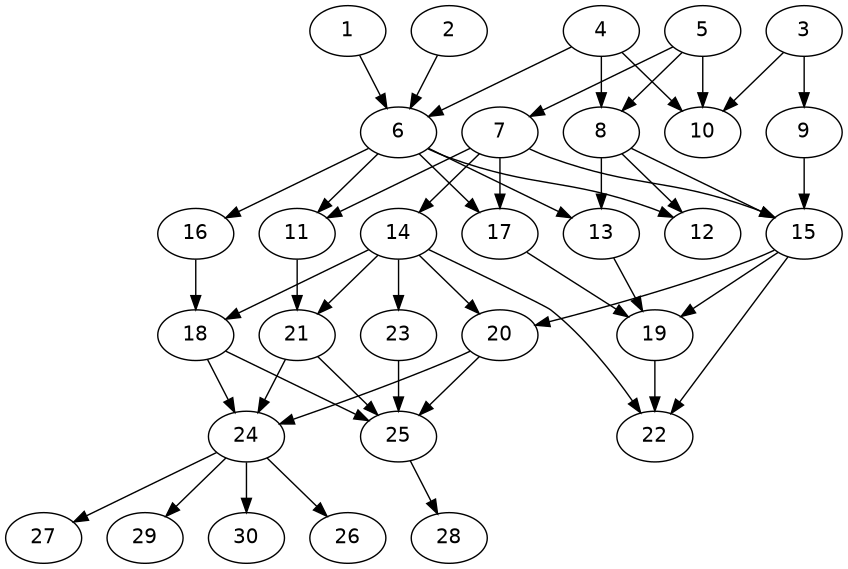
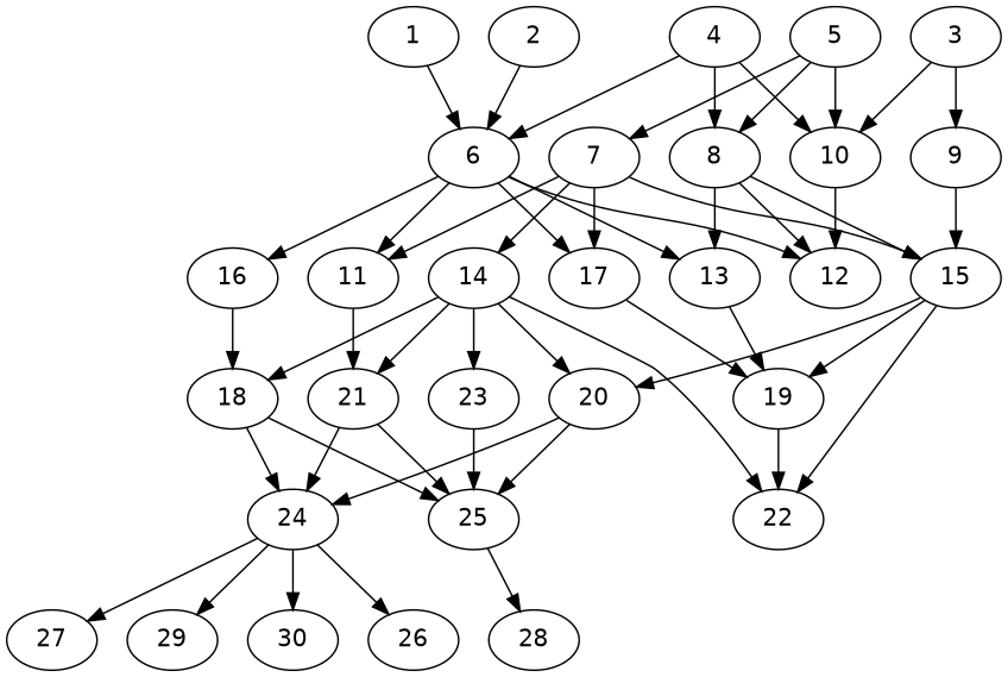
  digraph {
    fontname="DejaVu Sans"
    node [alpha=0.15 fontname="DejaVu Sans"]
    edge [fontname="DejaVu Sans"]
    1 [alpha=0.01 expect_size=17973248]
    6 [expect_size=49826816]
    11 [alpha=0.03 expect_size=21518336]
    12 [alpha=0.11 expect_size=23072768]
    13 [alpha=0.18 expect_size=13022208]
    16 [alpha=0.04 expect_size=26246144]
    17 [alpha=0.05 expect_size=14669824]
    10 [alpha=0.05 expect_size=27520000]
    21 [alpha=0.00 expect_size=39005184]
    19 [alpha=0.19 expect_size=20490240]
    18 [expect_size=42472448]
    2 [alpha=0.16 expect_size=38000640]
    3 [alpha=0.19 expect_size=18374656]
    9 [alpha=0.03 expect_size=32228352]
    15 [alpha=0.03 expect_size=15377408]
    22 [alpha=0.18 expect_size=45509632]
    20 [alpha=0.17 expect_size=28371968]
    4 [alpha=0.02 expect_size=29119488]
    8 [alpha=0.11 expect_size=36554752]
    5 [alpha=0.05 expect_size=29083648]
    7 [alpha=0.12 expect_size=44277760]
    14 [expect_size=10950656]
    23 [alpha=0.01 expect_size=24201216]
    24 [alpha=0.14 expect_size=19648512]
    25 [alpha=0.17 expect_size=7102464]
    26 [alpha=0.19 expect_size=13756416]
    27 [alpha=0.18 expect_size=24150016]
    29 [alpha=0.13 expect_size=24740864]
    30 [alpha=0.06 expect_size=21612544]
    28 [alpha=0.10 expect_size=36021248]
    1 -> 6
    6 -> 11
    6 -> 12
    6 -> 13
    6 -> 16
    6 -> 17
    11 -> 21
    13 -> 19
    16 -> 18
    17 -> 19
+   10 -> 12
    21 -> 24
    21 -> 25
    19 -> 22
    18 -> 24
    18 -> 25
    2 -> 6
    3 -> 10
    3 -> 9
    9 -> 15
    15 -> 19
    15 -> 22
    15 -> 20
    20 -> 24
    20 -> 25
    4 -> 6
    4 -> 10
    4 -> 8
    8 -> 12
    8 -> 13
    8 -> 15
    5 -> 10
    5 -> 8
    5 -> 7
    7 -> 11
    7 -> 17
    7 -> 15
    7 -> 14
    14 -> 21
    14 -> 18
    14 -> 22
    14 -> 20
    14 -> 23
    23 -> 25
    24 -> 26
    24 -> 27
    24 -> 29
    24 -> 30
    25 -> 28
  }
